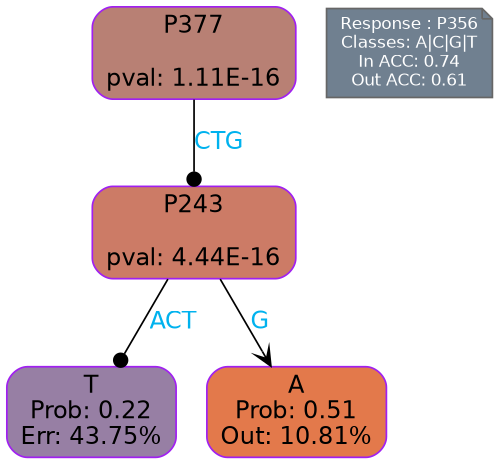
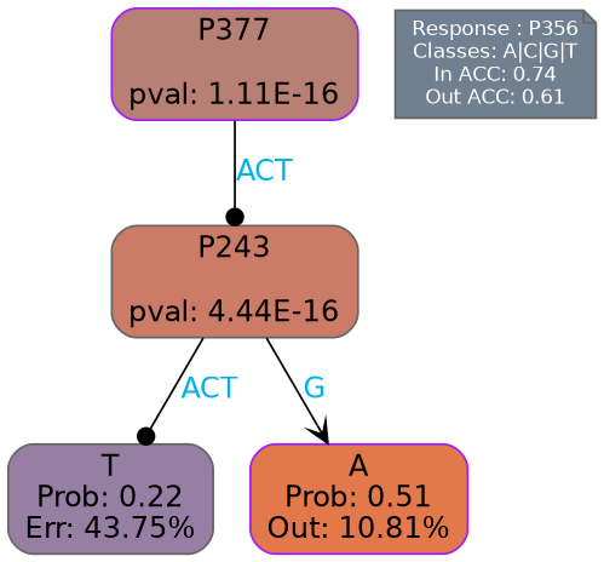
  digraph {
    ranksep=equally
    splines=polylines
    node [color=gray40 fontname=helvetica shape=box style="filled, rounded"]
    edge [arrowhead=dot fontcolor=deepskyblue2 fontname=helvetica]
-   n1 [color=purple fillcolor="#977fa4" label="T\nProb: 0.22\nErr: 43.75%"]
+   n1 [fillcolor="#977fa4" label="T\nProb: 0.22\nErr: 43.75%"]
    n2 [color=purple fillcolor="#e3794b" label="A\nProb: 0.51\nOut: 10.81%"]
    n3 [align=left fillcolor=slategray fontcolor=white fontsize=10 label="Response : P356\nClasses: A|C|G|T\nIn ACC: 0.74\nOut ACC: 0.61\n" shape=note style=filled]
    n4 [color=purple fillcolor="#b88074" label="P377\n\npval: 1.11E-16"]
-   n5 [color=purple fillcolor="#cc7b66" label="P243\n\npval: 4.44E-16"]
+   n5 [fillcolor="#cc7b66" label="P243\n\npval: 4.44E-16"]
    subgraph sub_1 {
      rank=same
      n1
      n2
    }
    subgraph sub_2 {
      rank=same
      n3
      n4
    }
-   n4 -> n5 [label=CTG]
+   n4 -> n5 [label=ACT]
    n5 -> n1 [label=ACT]
    n5 -> n2 [arrowhead=vee label=G]
  }
